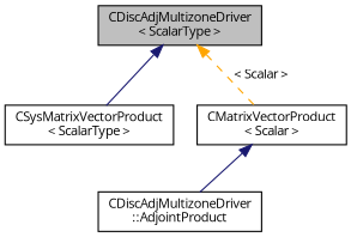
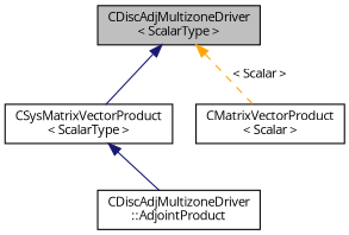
  digraph {
    fontname="Open Sans"
    node [color=black fillcolor=white fontname="Open Sans" fontsize=10 shape=record style=filled]
    edge [color=midnightblue dir=back fontname="Open Sans" fontsize=10 labelfontname=Helvetica labelfontsize=10 style=solid]
    n1 [fillcolor=grey75 fontcolor=black height=0.2 label="CDiscAdjMultizoneDriver\l\< ScalarType \>" width=0.4]
    n2 [height=0.2 label="CSysMatrixVectorProduct\l\< ScalarType \>" width=0.4]
    n3 [height=0.2 label="CMatrixVectorProduct\l\< Scalar \>" width=0.4]
    n4 [height=0.2 label="CDiscAdjMultizoneDriver\l::AdjointProduct" width=0.4]
    n1 -> n2
    n1 -> n3 [color=orange label=" \< Scalar \>" style=dashed]
-   n3 -> n4
+   n2 -> n4
  }
